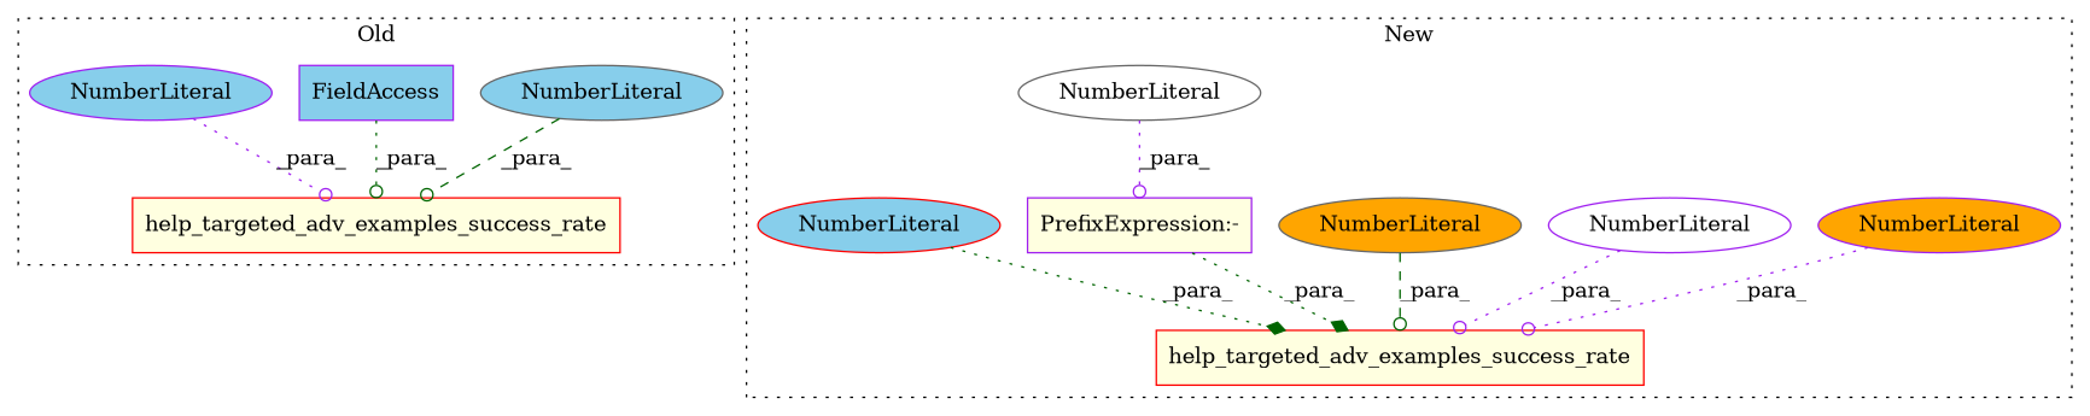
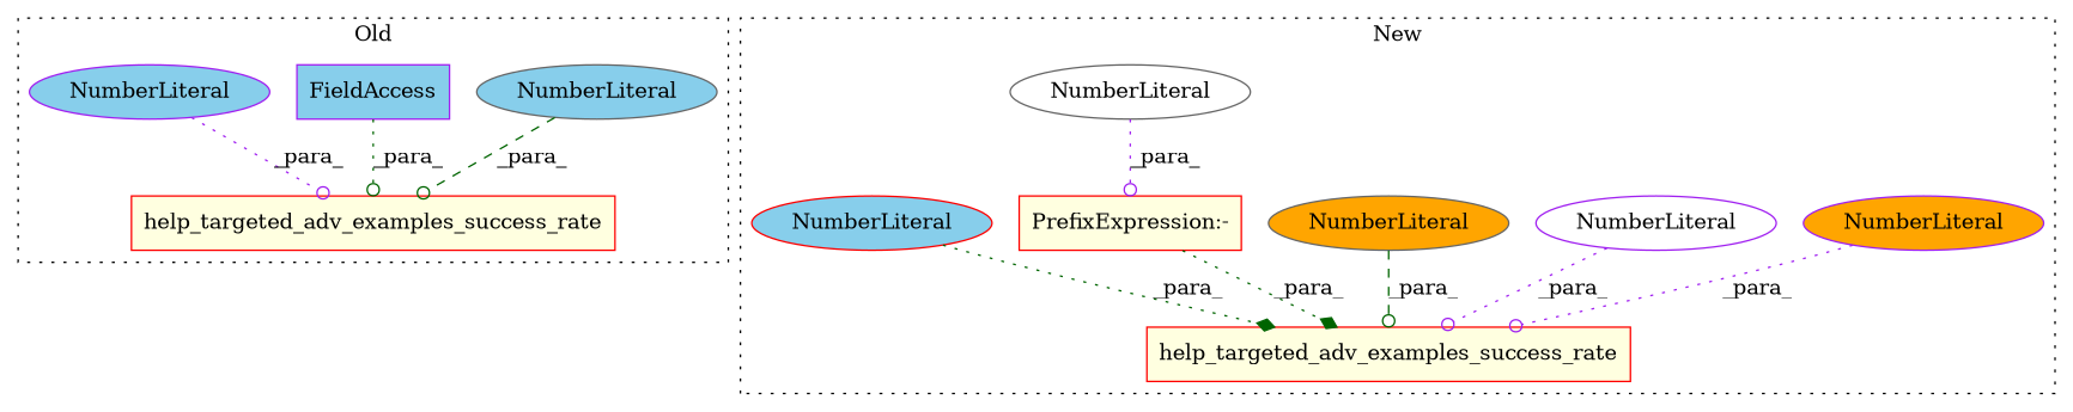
  digraph {
    node [a=34 l=1 shape=ellipse style=filled fillcolor=skyblue color=red]
    edge [color=darkgreen style=dotted arrowhead=odot]
    n1 [a=32 l="40,1" label=help_targeted_adv_examples_success_rate s="6155,6237" shape=box fillcolor=lightyellow]
    n2 [label=NumberLiteral s=6224 color=gray40]
    n3 [a=22 l=17 label=FieldAccess s=6206 shape=box color=purple]
    n4 [l=3 label=NumberLiteral s=6226 color=purple]
    n5 [a=32 l="40,1" label=help_targeted_adv_examples_success_rate s="6125,6183" shape=box fillcolor=lightyellow]
    n6 [l=4 label=NumberLiteral s=6176 fillcolor=orange color=purple]
    n7 [l=2 label=NumberLiteral s=6181 fillcolor=white color=purple]
    n8 [l=3 label=NumberLiteral s=6167 fillcolor=orange color=gray40]
-   n9 [a=38 label="PrefixExpression:-" s=6171 shape=box fillcolor=lightyellow color=purple]
+   n9 [a=38 label="PrefixExpression:-" s=6171 shape=box fillcolor=lightyellow]
    n10 [label=NumberLiteral s=6172 fillcolor=white color=gray40]
    n11 [label=NumberLiteral s=6174]
    subgraph cluster_1 {
      label=Old
      style=dotted
      n1
      n2
      n3
      n4
    }
    subgraph cluster_2 {
      label=New
      style=dotted
      n5
      n6
      n7
      n8
      n9
      n10
      n11
    }
    n2 -> n1 [label=_para_ style=dashed]
    n3 -> n1 [label=_para_]
    n4 -> n1 [label=_para_ color=purple]
    n6 -> n5 [label=_para_ color=purple]
    n7 -> n5 [label=_para_ color=purple]
    n8 -> n5 [label=_para_ style=dashed]
    n9 -> n5 [label=_para_ arrowhead=diamond]
    n10 -> n9 [label=_para_ color=purple]
    n11 -> n5 [label=_para_ arrowhead=diamond]
  }
